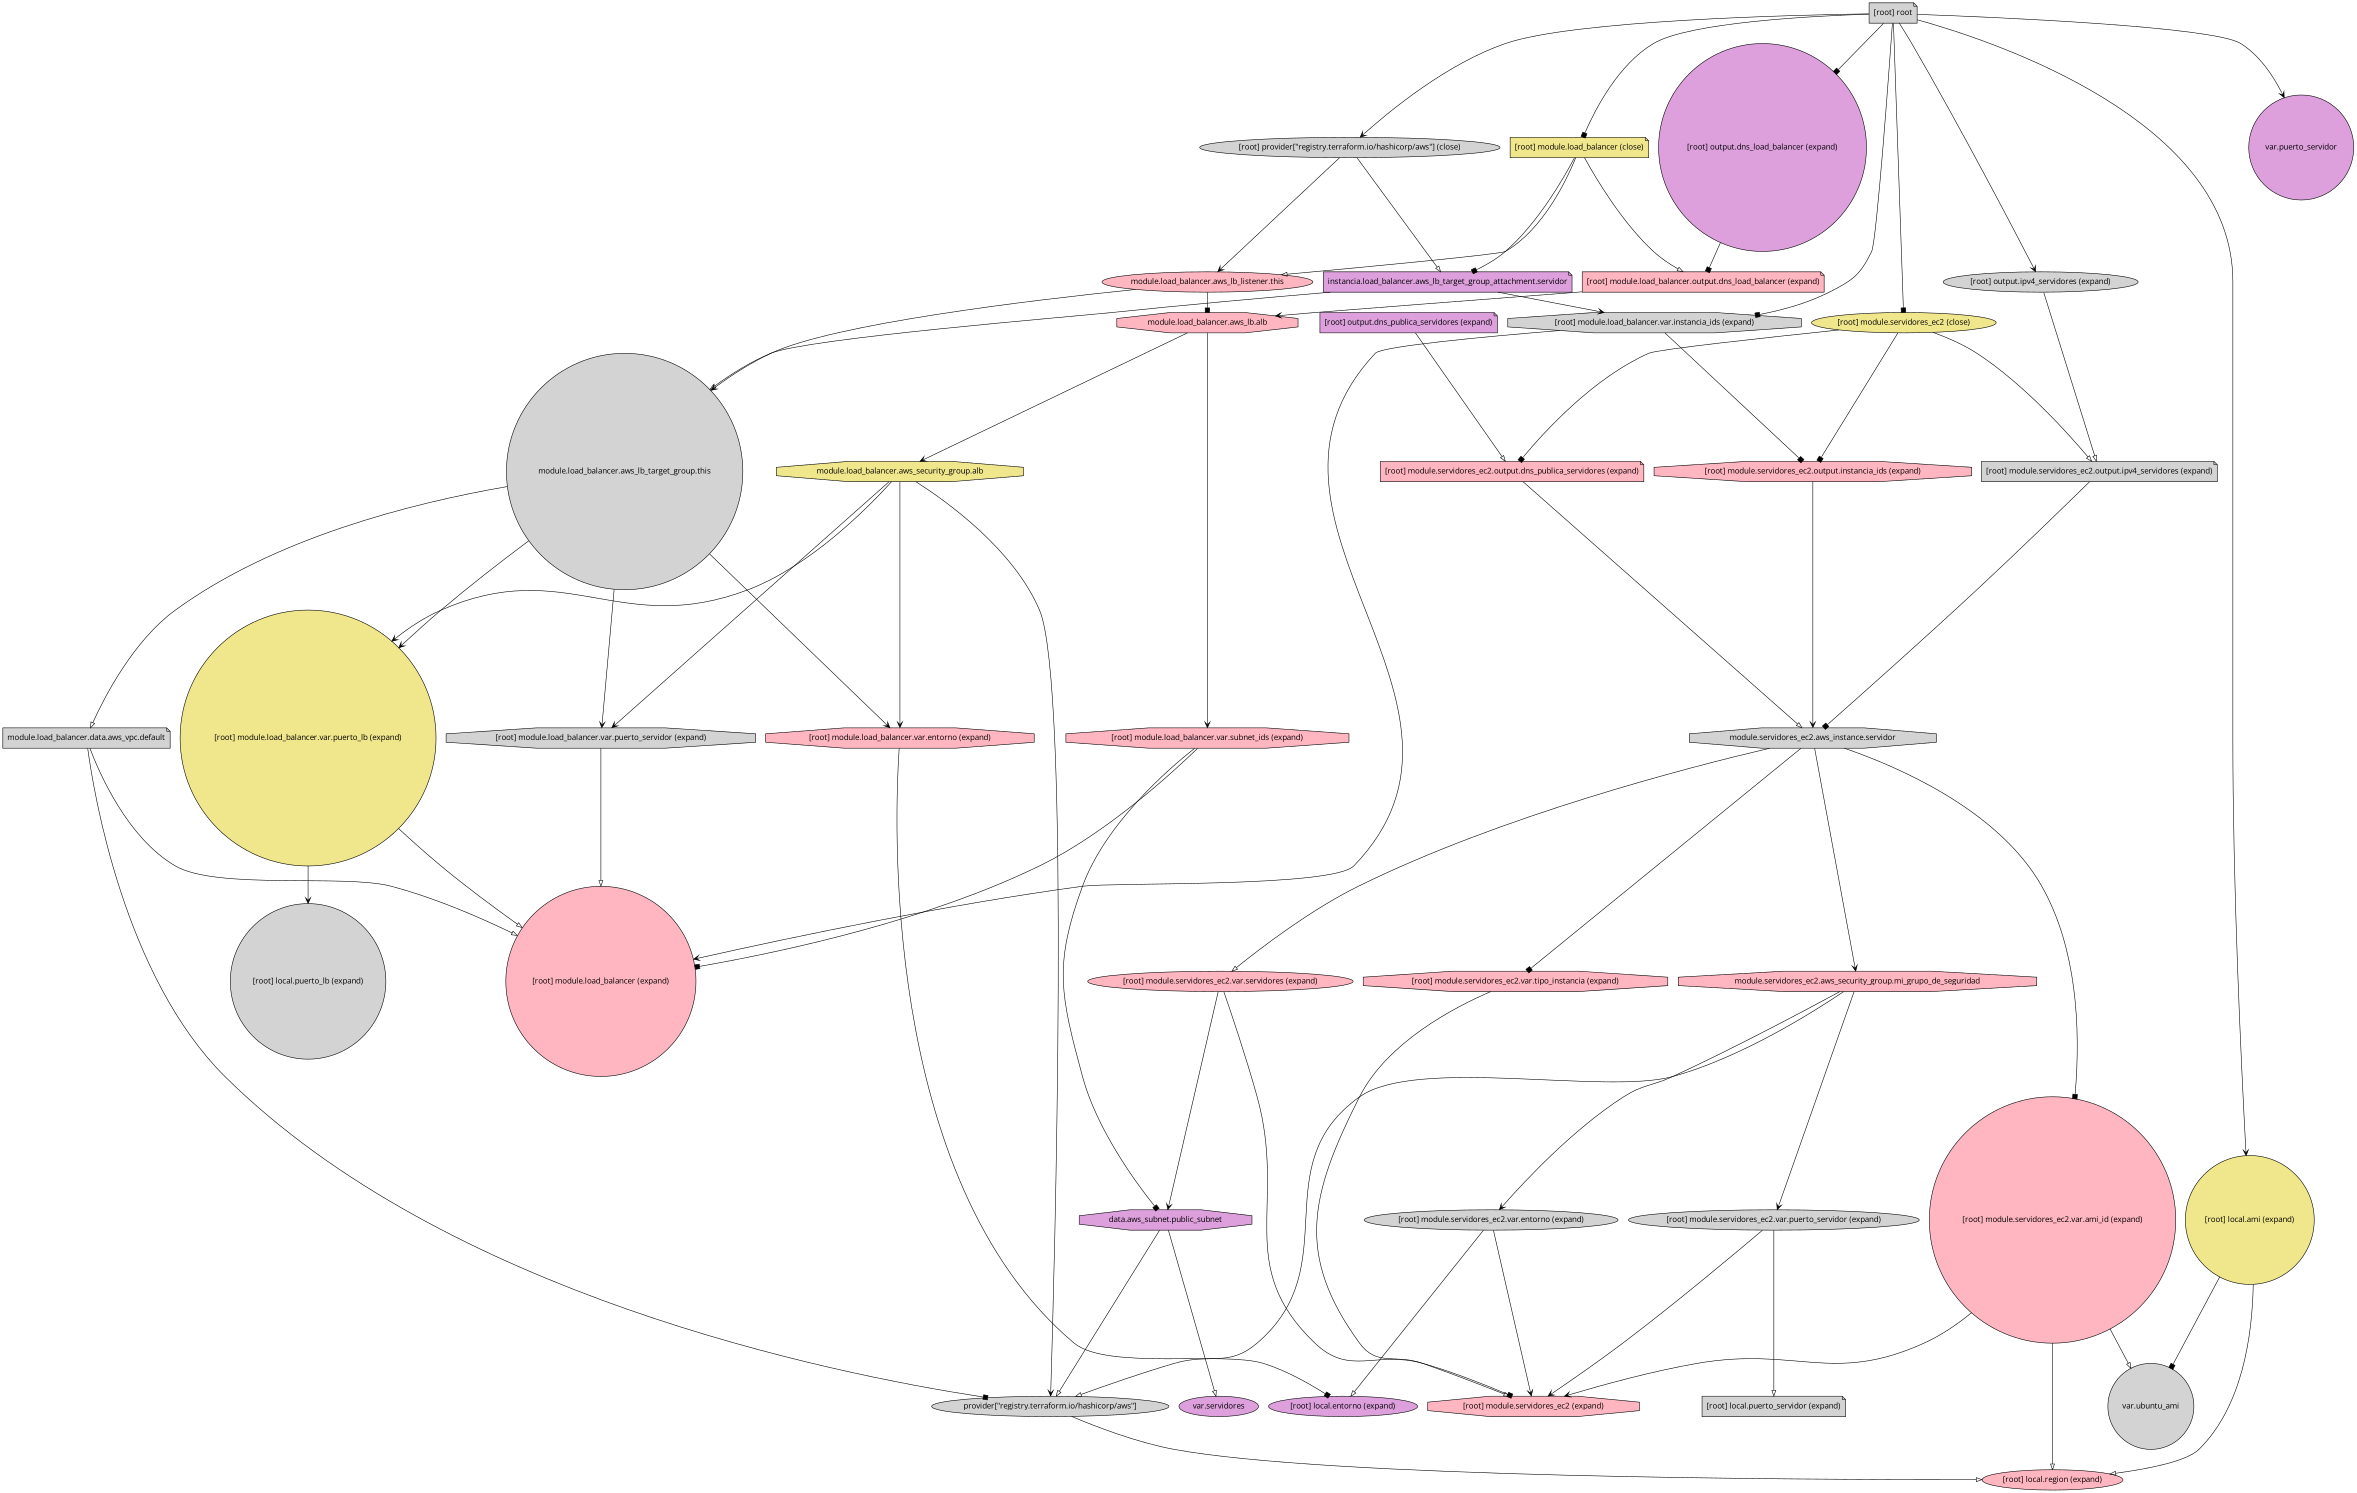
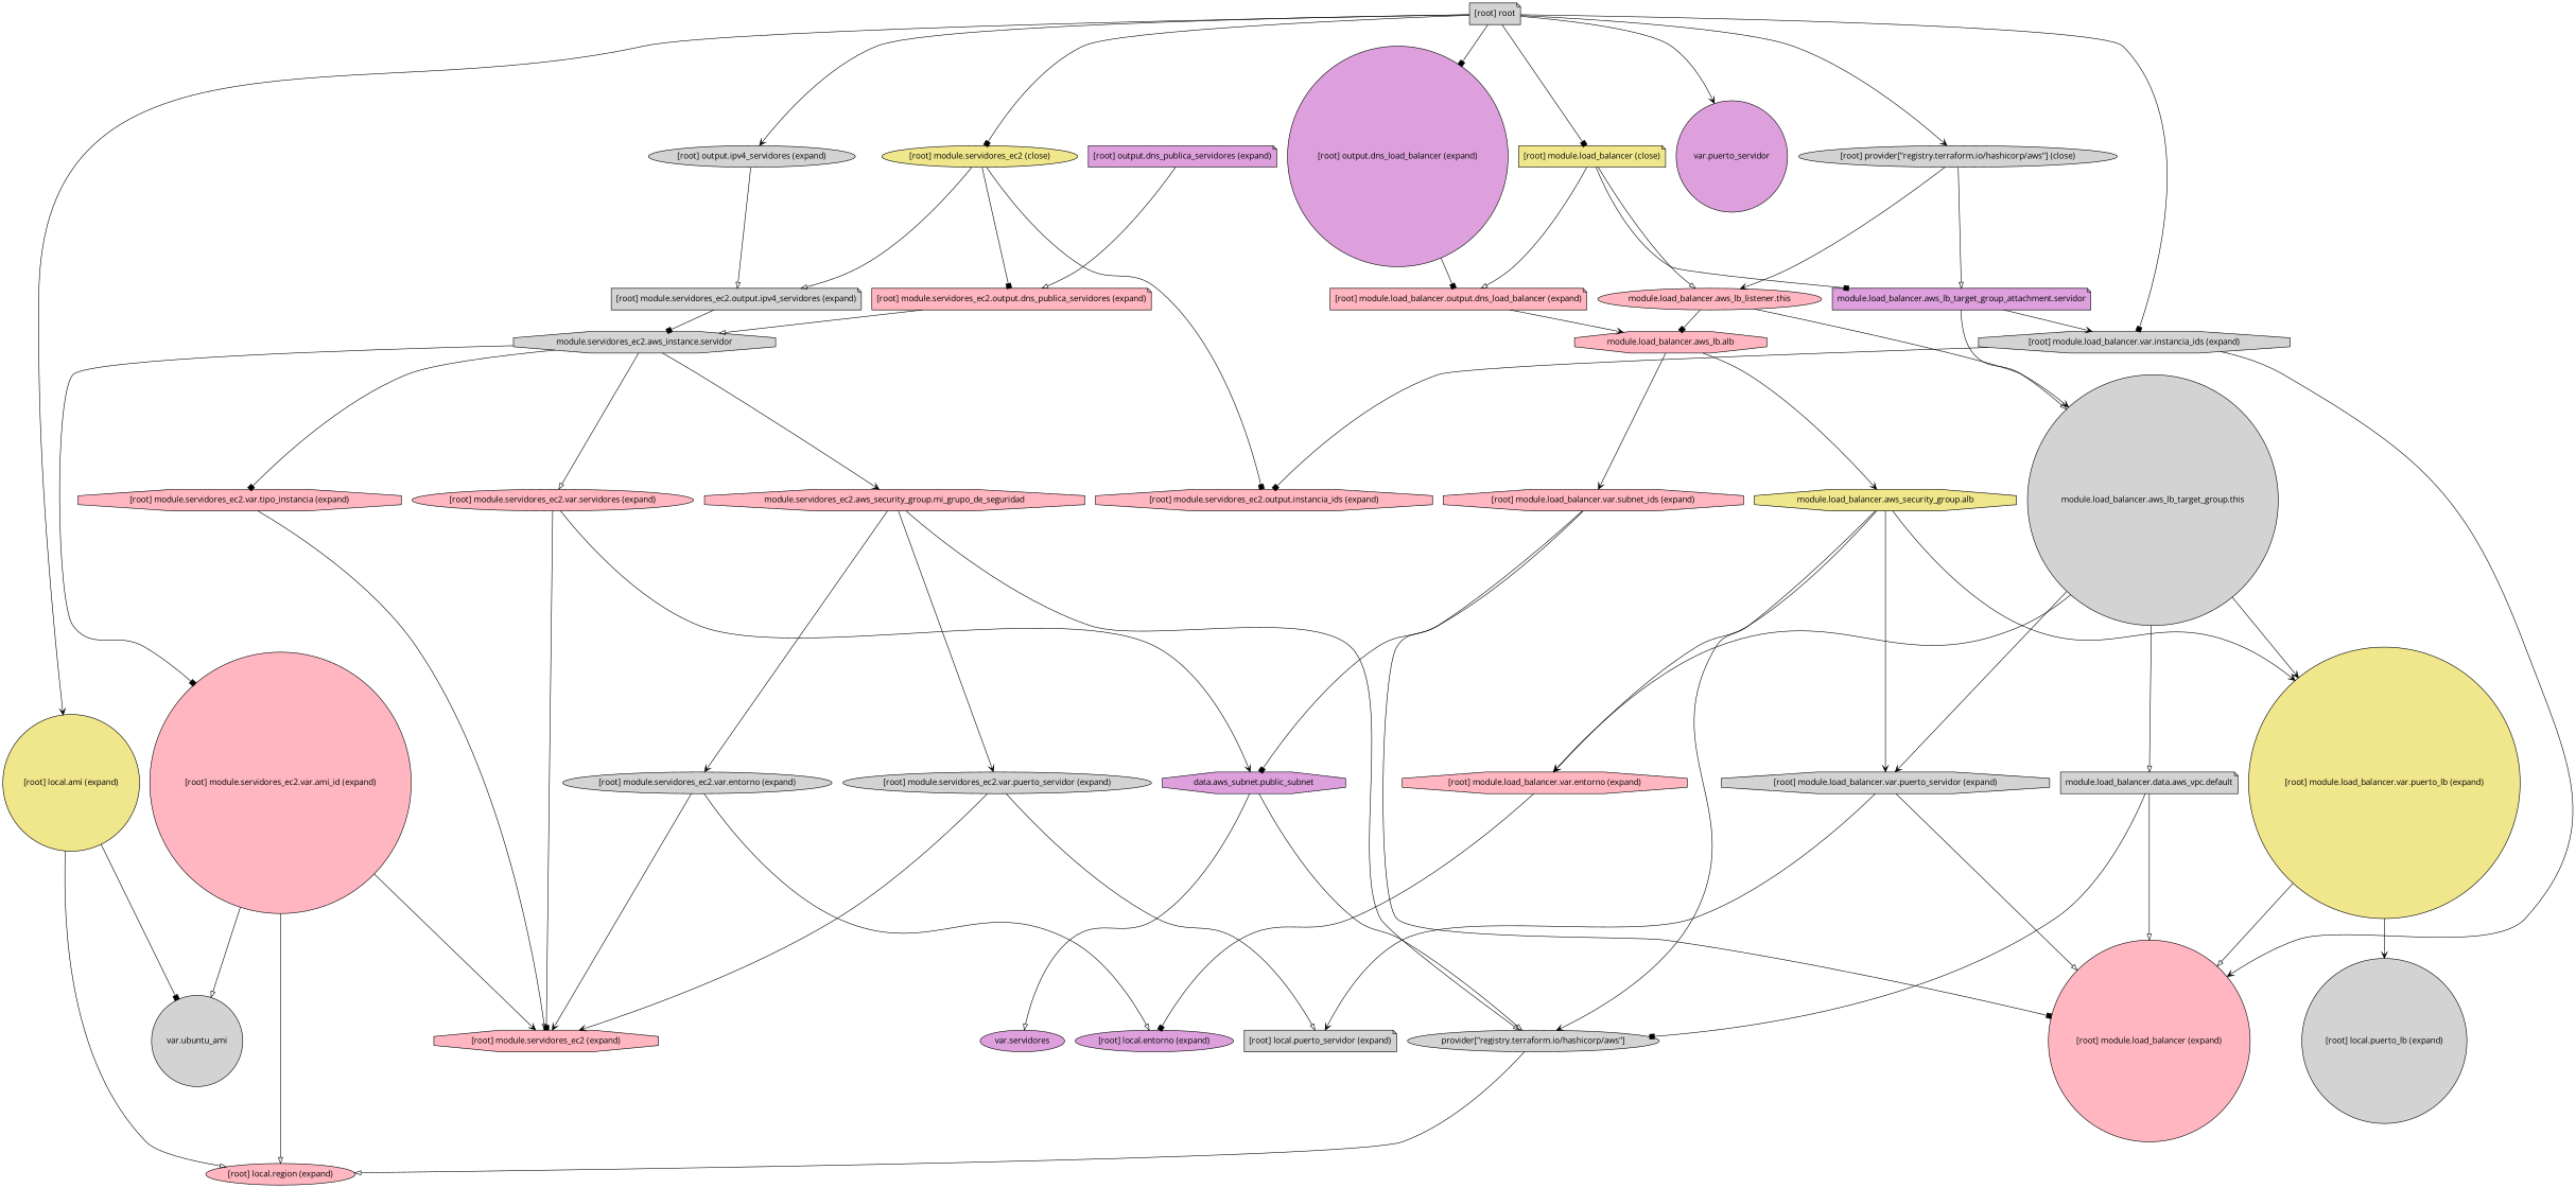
  digraph {
    compound=true
    fontname="Open Sans"
    newrank=true
    node [fillcolor=lightgrey fontname="Open Sans" shape=octagon style=filled]
    edge [arrowhead=vee fontname="Open Sans"]
    n1 [fillcolor=plum label="data.aws_subnet.public_subnet"]
    n2 [label="provider[\"registry.terraform.io/hashicorp/aws\"]" shape=ellipse]
    n3 [fillcolor=plum label="var.servidores" shape=ellipse]
    n4 [fillcolor=lightpink label="module.load_balancer.aws_lb.alb"]
    n5 [fillcolor=khaki label="module.load_balancer.aws_security_group.alb"]
    "[root] module.load_balancer.var.subnet_ids (expand)" [fillcolor=lightpink]
    n7 [fillcolor=lightpink label="module.load_balancer.aws_lb_listener.this" shape=ellipse]
    n8 [label="module.load_balancer.aws_lb_target_group.this" shape=circle]
    n9 [label="module.load_balancer.data.aws_vpc.default" shape=note]
    "[root] module.load_balancer.var.entorno (expand)" [fillcolor=lightpink]
    "[root] module.load_balancer.var.puerto_lb (expand)" [fillcolor=khaki shape=circle]
    "[root] module.load_balancer.var.puerto_servidor (expand)"
-   n13 [fillcolor=plum label="instancia.load_balancer.aws_lb_target_group_attachment.servidor" shape=note]
+   n13 [fillcolor=plum label="module.load_balancer.aws_lb_target_group_attachment.servidor" shape=note]
    "[root] module.load_balancer.var.instancia_ids (expand)"
    "[root] module.load_balancer (expand)" [fillcolor=lightpink shape=circle]
    n16 [label="module.servidores_ec2.aws_instance.servidor"]
    n17 [fillcolor=lightpink label="module.servidores_ec2.aws_security_group.mi_grupo_de_seguridad"]
    "[root] module.servidores_ec2.var.ami_id (expand)" [fillcolor=lightpink shape=circle]
    "[root] module.servidores_ec2.var.servidores (expand)" [fillcolor=lightpink shape=ellipse]
    "[root] module.servidores_ec2.var.tipo_instancia (expand)" [fillcolor=lightpink]
    "[root] module.servidores_ec2.var.entorno (expand)" [shape=ellipse]
    "[root] module.servidores_ec2.var.puerto_servidor (expand)" [shape=ellipse]
    "[root] local.region (expand)" [fillcolor=lightpink shape=ellipse]
    n24 [fillcolor=plum label="var.puerto_servidor" shape=circle]
    n25 [label="var.ubuntu_ami" shape=circle]
    "[root] local.ami (expand)" [fillcolor=khaki shape=circle]
    "[root] module.load_balancer (close)" [fillcolor=khaki shape=note]
    "[root] module.load_balancer.output.dns_load_balancer (expand)" [fillcolor=lightpink shape=note]
    "[root] local.entorno (expand)" [fillcolor=plum shape=ellipse]
    "[root] local.puerto_lb (expand)" [shape=circle]
    "[root] local.puerto_servidor (expand)" [shape=note]
    "[root] module.servidores_ec2.output.instancia_ids (expand)" [fillcolor=lightpink]
    "[root] module.servidores_ec2 (close)" [fillcolor=khaki shape=ellipse]
    "[root] module.servidores_ec2.output.dns_publica_servidores (expand)" [fillcolor=lightpink shape=note]
    "[root] module.servidores_ec2.output.ipv4_servidores (expand)" [shape=note]
    "[root] module.servidores_ec2 (expand)" [fillcolor=lightpink]
    "[root] output.dns_load_balancer (expand)" [fillcolor=plum shape=circle]
    "[root] output.dns_publica_servidores (expand)" [fillcolor=plum shape=note]
    "[root] output.ipv4_servidores (expand)" [shape=ellipse]
    "[root] provider[\"registry.terraform.io/hashicorp/aws\"] (close)" [shape=ellipse]
    "[root] root" [shape=note]
    subgraph sub_1 {
      n1
      n2
      n3
      n4
      n5
      "[root] module.load_balancer.var.subnet_ids (expand)"
      n7
      n8
      n9
      "[root] module.load_balancer.var.entorno (expand)"
      "[root] module.load_balancer.var.puerto_lb (expand)"
      "[root] module.load_balancer.var.puerto_servidor (expand)"
      n13
      "[root] module.load_balancer.var.instancia_ids (expand)"
      "[root] module.load_balancer (expand)"
      n16
      n17
      "[root] module.servidores_ec2.var.ami_id (expand)"
      "[root] module.servidores_ec2.var.servidores (expand)"
      "[root] module.servidores_ec2.var.tipo_instancia (expand)"
      "[root] module.servidores_ec2.var.entorno (expand)"
      "[root] module.servidores_ec2.var.puerto_servidor (expand)"
      "[root] local.region (expand)"
      n24
      n25
      "[root] local.ami (expand)"
      "[root] module.load_balancer (close)"
      "[root] module.load_balancer.output.dns_load_balancer (expand)"
      "[root] local.entorno (expand)"
      "[root] local.puerto_lb (expand)"
      "[root] local.puerto_servidor (expand)"
      "[root] module.servidores_ec2.output.instancia_ids (expand)"
      "[root] module.servidores_ec2 (close)"
      "[root] module.servidores_ec2.output.dns_publica_servidores (expand)"
      "[root] module.servidores_ec2.output.ipv4_servidores (expand)"
      "[root] module.servidores_ec2 (expand)"
      "[root] output.dns_load_balancer (expand)"
      "[root] output.dns_publica_servidores (expand)"
      "[root] output.ipv4_servidores (expand)"
      "[root] provider[\"registry.terraform.io/hashicorp/aws\"] (close)"
      "[root] root"
    }
    n1 -> n2 [arrowhead=onormal]
    n1 -> n3 [arrowhead=onormal]
    n2 -> "[root] local.region (expand)" [arrowhead=onormal]
    n4 -> n5
    n4 -> "[root] module.load_balancer.var.subnet_ids (expand)"
    n5 -> n2
    n5 -> "[root] module.load_balancer.var.entorno (expand)"
    n5 -> "[root] module.load_balancer.var.puerto_lb (expand)"
    n5 -> "[root] module.load_balancer.var.puerto_servidor (expand)"
    "[root] module.load_balancer.var.subnet_ids (expand)" -> n1 [arrowhead=box]
    "[root] module.load_balancer.var.subnet_ids (expand)" -> "[root] module.load_balancer (expand)" [arrowhead=box]
    n7 -> n4 [arrowhead=box]
    n7 -> n8
    n8 -> n9 [arrowhead=onormal]
    n8 -> "[root] module.load_balancer.var.entorno (expand)"
    n8 -> "[root] module.load_balancer.var.puerto_lb (expand)"
    n8 -> "[root] module.load_balancer.var.puerto_servidor (expand)"
    n9 -> n2 [arrowhead=box]
    n9 -> "[root] module.load_balancer (expand)" [arrowhead=onormal]
    "[root] module.load_balancer.var.entorno (expand)" -> "[root] local.entorno (expand)" [arrowhead=box]
    "[root] module.load_balancer.var.puerto_lb (expand)" -> "[root] module.load_balancer (expand)" [arrowhead=onormal]
    "[root] module.load_balancer.var.puerto_lb (expand)" -> "[root] local.puerto_lb (expand)"
    "[root] module.load_balancer.var.puerto_servidor (expand)" -> "[root] module.load_balancer (expand)" [arrowhead=onormal]
+   "[root] module.load_balancer.var.puerto_servidor (expand)" -> "[root] local.puerto_servidor (expand)"
    n13 -> n8 [arrowhead=onormal]
    n13 -> "[root] module.load_balancer.var.instancia_ids (expand)"
    "[root] module.load_balancer.var.instancia_ids (expand)" -> "[root] module.load_balancer (expand)"
    "[root] module.load_balancer.var.instancia_ids (expand)" -> "[root] module.servidores_ec2.output.instancia_ids (expand)" [arrowhead=box]
    n16 -> n17
    n16 -> "[root] module.servidores_ec2.var.ami_id (expand)" [arrowhead=box]
    n16 -> "[root] module.servidores_ec2.var.servidores (expand)" [arrowhead=onormal]
    n16 -> "[root] module.servidores_ec2.var.tipo_instancia (expand)" [arrowhead=box]
    n17 -> n2 [arrowhead=onormal]
    n17 -> "[root] module.servidores_ec2.var.entorno (expand)"
    n17 -> "[root] module.servidores_ec2.var.puerto_servidor (expand)"
    "[root] module.servidores_ec2.var.ami_id (expand)" -> "[root] local.region (expand)" [arrowhead=onormal]
    "[root] module.servidores_ec2.var.ami_id (expand)" -> n25 [arrowhead=onormal]
    "[root] module.servidores_ec2.var.ami_id (expand)" -> "[root] module.servidores_ec2 (expand)"
    "[root] module.servidores_ec2.var.servidores (expand)" -> n1
    "[root] module.servidores_ec2.var.servidores (expand)" -> "[root] module.servidores_ec2 (expand)" [arrowhead=box]
    "[root] module.servidores_ec2.var.tipo_instancia (expand)" -> "[root] module.servidores_ec2 (expand)" [arrowhead=onormal]
    "[root] module.servidores_ec2.var.entorno (expand)" -> "[root] local.entorno (expand)" [arrowhead=onormal]
    "[root] module.servidores_ec2.var.entorno (expand)" -> "[root] module.servidores_ec2 (expand)"
    "[root] module.servidores_ec2.var.puerto_servidor (expand)" -> "[root] local.puerto_servidor (expand)" [arrowhead=onormal]
    "[root] module.servidores_ec2.var.puerto_servidor (expand)" -> "[root] module.servidores_ec2 (expand)"
    "[root] local.ami (expand)" -> "[root] local.region (expand)" [arrowhead=onormal]
    "[root] local.ami (expand)" -> n25 [arrowhead=box]
    "[root] module.load_balancer (close)" -> n7 [arrowhead=onormal]
    "[root] module.load_balancer (close)" -> n13 [arrowhead=box]
    "[root] module.load_balancer (close)" -> "[root] module.load_balancer.output.dns_load_balancer (expand)" [arrowhead=onormal]
    "[root] module.load_balancer.output.dns_load_balancer (expand)" -> n4
-   "[root] module.servidores_ec2.output.instancia_ids (expand)" -> n16
    "[root] module.servidores_ec2 (close)" -> "[root] module.servidores_ec2.output.instancia_ids (expand)" [arrowhead=box]
    "[root] module.servidores_ec2 (close)" -> "[root] module.servidores_ec2.output.dns_publica_servidores (expand)" [arrowhead=box]
    "[root] module.servidores_ec2 (close)" -> "[root] module.servidores_ec2.output.ipv4_servidores (expand)" [arrowhead=onormal]
    "[root] module.servidores_ec2.output.dns_publica_servidores (expand)" -> n16 [arrowhead=onormal]
    "[root] module.servidores_ec2.output.ipv4_servidores (expand)" -> n16 [arrowhead=box]
    "[root] output.dns_load_balancer (expand)" -> "[root] module.load_balancer.output.dns_load_balancer (expand)" [arrowhead=box]
    "[root] output.dns_publica_servidores (expand)" -> "[root] module.servidores_ec2.output.dns_publica_servidores (expand)" [arrowhead=onormal]
    "[root] output.ipv4_servidores (expand)" -> "[root] module.servidores_ec2.output.ipv4_servidores (expand)" [arrowhead=onormal]
    "[root] provider[\"registry.terraform.io/hashicorp/aws\"] (close)" -> n7
    "[root] provider[\"registry.terraform.io/hashicorp/aws\"] (close)" -> n13 [arrowhead=onormal]
    "[root] root" -> "[root] module.load_balancer.var.instancia_ids (expand)" [arrowhead=box]
    "[root] root" -> n24
    "[root] root" -> "[root] local.ami (expand)"
    "[root] root" -> "[root] module.load_balancer (close)" [arrowhead=box]
    "[root] root" -> "[root] module.servidores_ec2 (close)" [arrowhead=box]
    "[root] root" -> "[root] output.dns_load_balancer (expand)" [arrowhead=box]
    "[root] root" -> "[root] output.ipv4_servidores (expand)"
    "[root] root" -> "[root] provider[\"registry.terraform.io/hashicorp/aws\"] (close)"
  }
